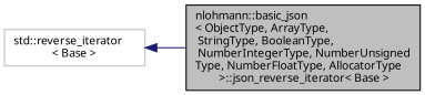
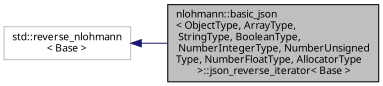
  digraph {
    rankdir=LR
    fontname="Noto Sans"
    node [fontname="Noto Sans" fontsize=10 shape=record style=filled]
    n1 [color=black fillcolor=grey75 fontcolor=black height=0.2 label="nlohmann::basic_json\l\< ObjectType, ArrayType,\l StringType, BooleanType,\l NumberIntegerType, NumberUnsigned\lType, NumberFloatType, AllocatorType\l \>::json_reverse_iterator\< Base \>" width=0.4]
-   n2 [color=grey75 fillcolor=white height=0.2 label="std::reverse_iterator\l\< Base \>" width=0.4]
+   n2 [color=grey75 fillcolor=white height=0.2 label="std::reverse_nlohmann\l\< Base \>" width=0.4]
    n2 -> n1 [color=midnightblue dir=back fontname="Noto Sans" fontsize=10 labelfontname=Helvetica labelfontsize=10 style=solid]
  }
